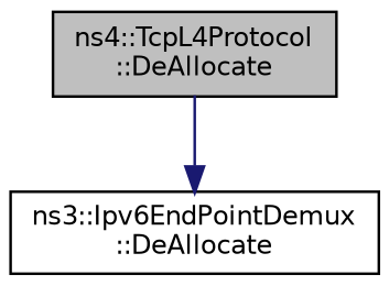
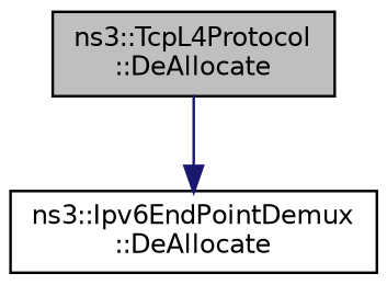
  digraph {
    rankdir=TB
    node [color=black fontname=Helvetica fontsize=10 shape=record style=filled]
-   n1 [fillcolor=grey75 fontcolor=black height=0.2 label="ns4::TcpL4Protocol\l::DeAllocate" width=0.4]
+   n1 [fillcolor=grey75 fontcolor=black height=0.2 label="ns3::TcpL4Protocol\l::DeAllocate" width=0.4]
    n2 [fillcolor=white height=0.2 label="ns3::Ipv6EndPointDemux\l::DeAllocate" width=0.4]
    n1 -> n2 [color=midnightblue fontname=Helvetica fontsize=10 labelfontname=Helvetica labelfontsize=10 style=solid]
  }
